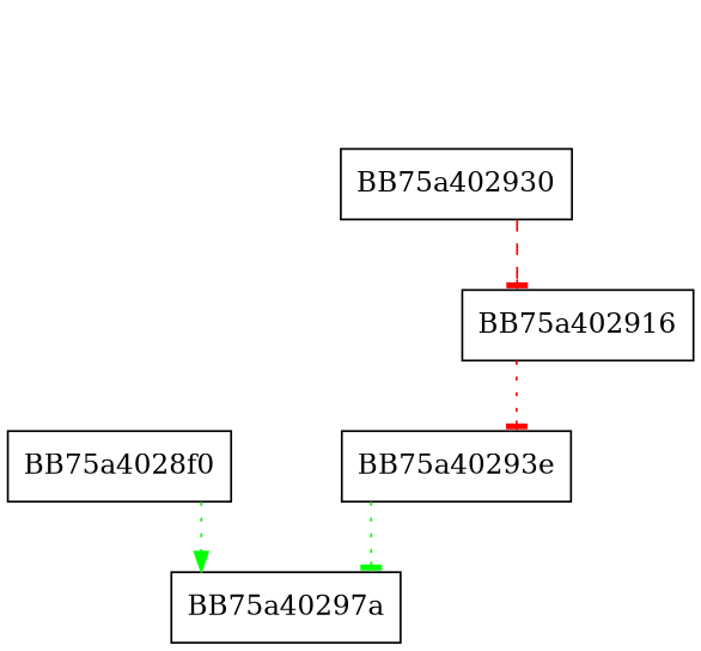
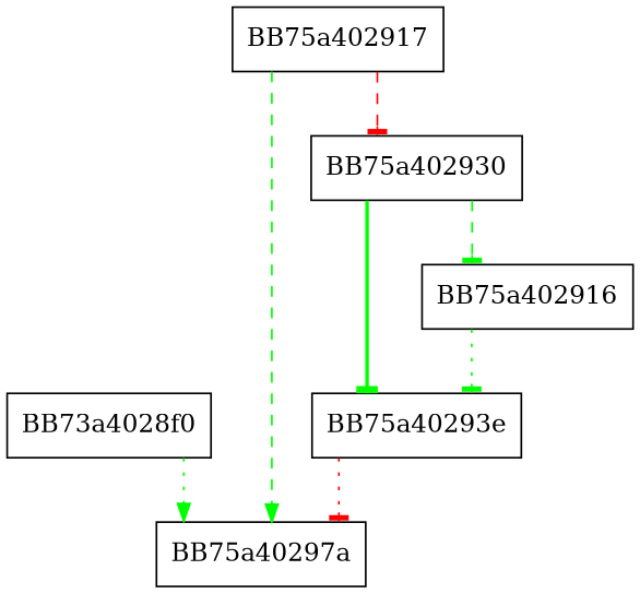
  digraph {
    splines=ortho
    node [shape=box]
    edge [arrowhead=tee color=red style=dotted]
-   BB75a4028f0
+   BB75a4028f0 [label=BB73a4028f0]
    BB75a40297a
+   BB75a402917
    BB75a402930
    BB75a40293e
    n6 [label=BB75a402916]
    BB75a4028f0 -> BB75a40297a [arrowhead=normal color=green]
-   BB75a402930 -> n6 [style=dashed]
-   BB75a40293e -> BB75a40297a [color=green]
-   n6 -> BB75a40293e
+   BB75a402917 -> BB75a40297a [arrowhead=normal color=green style=dashed]
+   BB75a402917 -> BB75a402930 [style=dashed]
+   BB75a402930 -> BB75a40293e [color=green style=bold]
+   BB75a402930 -> n6 [color=green style=dashed]
+   BB75a40293e -> BB75a40297a
+   n6 -> BB75a40293e [color=green]
  }
